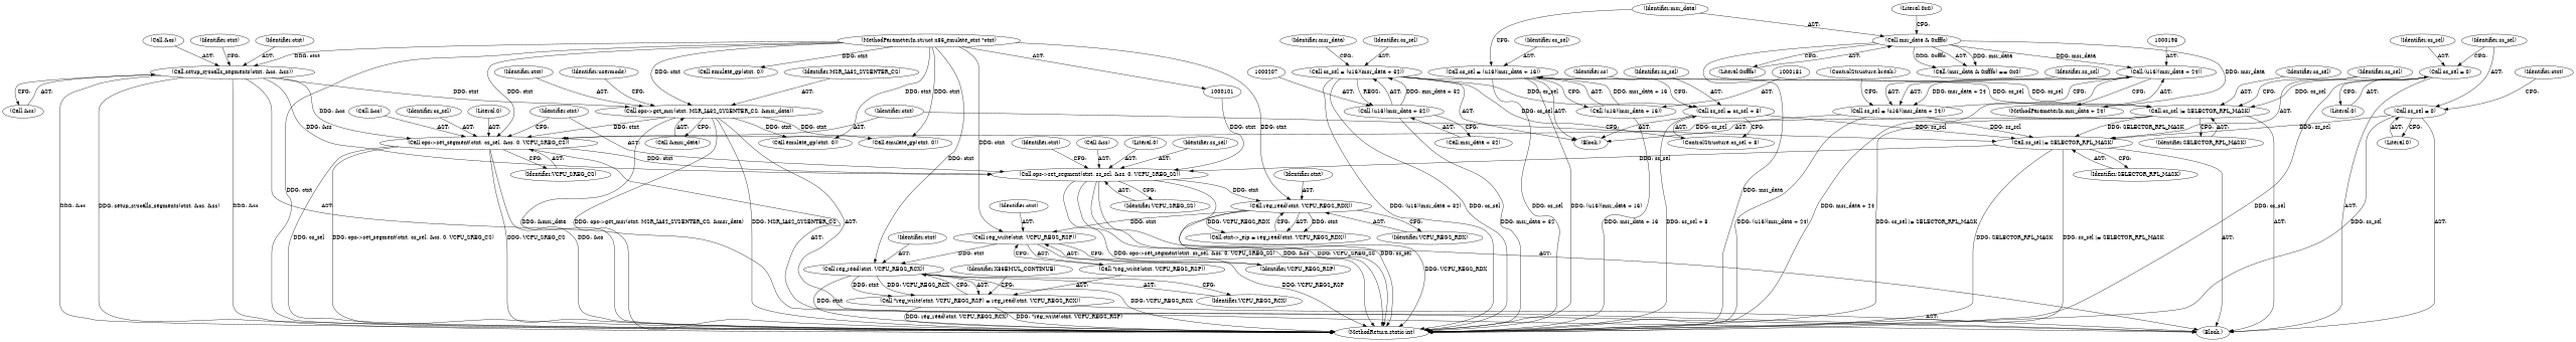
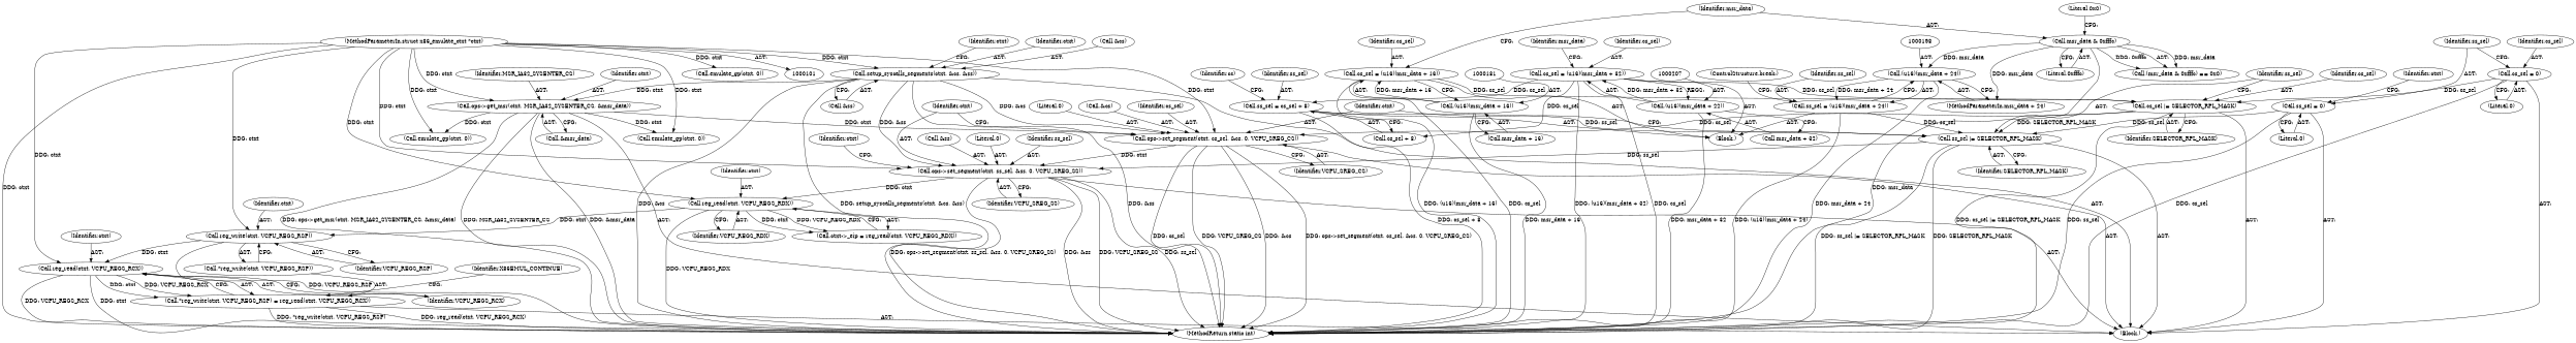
  digraph {
    n1 [label="(Call,reg_write(ctxt, VCPU_REGS_RSP))"]
    n2 [label="(Call,reg_read(ctxt, VCPU_REGS_RCX))"]
    n3 [label="(Call,*reg_write(ctxt, VCPU_REGS_RSP))"]
    n4 [label="(MethodReturn,static int)"]
    n5 [label="(Identifier,VCPU_REGS_RSP)"]
    n6 [label="(Call,*reg_write(ctxt, VCPU_REGS_RSP) = reg_read(ctxt, VCPU_REGS_RCX))"]
    n7 [label="(Identifier,VCPU_REGS_RCX)"]
    n8 [label="(Call,reg_read(ctxt, VCPU_REGS_RDX))"]
    n9 [label="(Call,ctxt->_eip = reg_read(ctxt, VCPU_REGS_RDX))"]
    n10 [label="(Identifier,VCPU_REGS_RDX)"]
    n11 [label="(Call,ops->set_segment(ctxt, ss_sel, &ss, 0, VCPU_SREG_SS))"]
    n12 [label="(Identifier,VCPU_SREG_SS)"]
    n13 [label="(Block,)"]
    n14 [label="(Call,ops->set_segment(ctxt, cs_sel, &cs, 0, VCPU_SREG_CS))"]
    n15 [label="(Identifier,VCPU_SREG_CS)"]
    n16 [label="(Call,ops->get_msr(ctxt, MSR_IA32_SYSENTER_CS, &msr_data))"]
    n17 [label="(Call,emulate_gp(ctxt, 0))"]
    n18 [label="(Call,&msr_data)"]
    n19 [label="(Call,emulate_gp(ctxt, 0))"]
    n20 [label="(Call,setup_syscalls_segments(ctxt, &cs, &ss))"]
    n21 [label="(Call,&ss)"]
    n22 [label="(MethodParameterIn,struct x86_emulate_ctxt *ctxt)"]
    n23 [label="(Call,emulate_gp(ctxt, 0))"]
    1000101
    n25 [label="(Call,cs_sel |= SELECTOR_RPL_MASK)"]
    n26 [label="(Call,ss_sel |= SELECTOR_RPL_MASK)"]
    n27 [label="(Identifier,SELECTOR_RPL_MASK)"]
    n28 [label="(Identifier,SELECTOR_RPL_MASK)"]
    n29 [label="(Call,cs_sel = (u16)(msr_data + 16))"]
    n30 [label="(Call,(u16)(msr_data + 16))"]
    n31 [label="(Block,)"]
+   n32 [label="(Call,msr_data + 16)"]
    n33 [label="(Call,cs_sel = 0)"]
    n34 [label="(Literal,0)"]
    n35 [label="(Call,cs_sel = (u16)(msr_data + 32))"]
-   n36 [label="(Call,(u16)(msr_data + 32))"]
+   n36 [label="(Call,(u16)(msr_data + 22))"]
    n37 [label="(Call,ss_sel = cs_sel + 8)"]
-   n38 [label="(ControlStructure,cs_sel + 8)"]
+   n38 [label="(Call,cs_sel + 8)"]
    n39 [label="(Call,msr_data + 32)"]
    n40 [label="(Call,ss_sel = 0)"]
    n41 [label="(Literal,0)"]
    n42 [label="(Call,ss_sel = (u16)(msr_data + 24))"]
    n43 [label="(Call,(u16)(msr_data + 24))"]
    n44 [label="(MethodParameterIn,msr_data + 24)"]
    n45 [label="(Call,msr_data & 0xfffc)"]
    n46 [label="(Literal,0xfffc)"]
    n47 [label="(Call,(msr_data & 0xfffc) == 0x0)"]
    n48 [label="(Identifier,ctxt)"]
-   n49 [label="(Identifier,usermode)"]
    n50 [label="(Identifier,ctxt)"]
    n51 [label="(Identifier,ctxt)"]
    n52 [label="(Literal,0x0)"]
    n53 [label="(Literal,0)"]
    n54 [label="(Identifier,cs_sel)"]
    n55 [label="(Identifier,cs_sel)"]
    n56 [label="(Identifier,cs)"]
    n57 [label="(Identifier,msr_data)"]
    n58 [label="(Identifier,MSR_IA32_SYSENTER_CS)"]
    n59 [label="(Call,&ss)"]
    n60 [label="(Identifier,ctxt)"]
    n61 [label="(Call,&cs)"]
    n62 [label="(Literal,0)"]
    n63 [label="(Identifier,msr_data)"]
    n64 [label="(Identifier,ss_sel)"]
    n65 [label="(Identifier,cs_sel)"]
    n66 [label="(Identifier,ss_sel)"]
    n67 [label="(ControlStructure,break;)"]
    n68 [label="(Identifier,ss_sel)"]
    n69 [label="(Call,&cs)"]
    n70 [label="(Identifier,ctxt)"]
    n71 [label="(Identifier,ctxt)"]
    n72 [label="(Identifier,ctxt)"]
    n73 [label="(Identifier,ctxt)"]
    n74 [label="(Identifier,ctxt)"]
    n75 [label="(Identifier,ss_sel)"]
    n76 [label="(Identifier,ss_sel)"]
    n77 [label="(Identifier,ctxt)"]
    n78 [label="(Identifier,cs_sel)"]
    n79 [label="(Identifier,X86EMUL_CONTINUE)"]
    n80 [label="(Identifier,cs_sel)"]
    1000181
    1000207
    1000198
    n1 -> n2 [label="DDG: ctxt"]
    n1 -> n3 [label="AST: "]
    n1 -> n4 [label="DDG: VCPU_REGS_RSP"]
    n1 -> n5 [label="CFG: "]
    n2 -> n4 [label="DDG: VCPU_REGS_RCX"]
    n2 -> n4 [label="DDG: ctxt"]
    n2 -> n6 [label="AST: "]
    n2 -> n6 [label="DDG: ctxt"]
    n2 -> n6 [label="DDG: VCPU_REGS_RCX"]
    n2 -> n7 [label="CFG: "]
    n3 -> n1 [label="CFG: "]
    n3 -> n6 [label="AST: "]
    n5 -> n1 [label="AST: "]
    n6 -> n2 [label="CFG: "]
    n6 -> n4 [label="DDG: reg_read(ctxt, VCPU_REGS_RCX)"]
    n6 -> n4 [label="DDG: *reg_write(ctxt, VCPU_REGS_RSP)"]
    n6 -> n13 [label="AST: "]
    n7 -> n2 [label="AST: "]
    n8 -> n1 [label="DDG: ctxt"]
    n8 -> n4 [label="DDG: VCPU_REGS_RDX"]
    n8 -> n9 [label="AST: "]
    n8 -> n9 [label="DDG: ctxt"]
    n8 -> n9 [label="DDG: VCPU_REGS_RDX"]
    n8 -> n10 [label="CFG: "]
    n9 -> n8 [label="CFG: "]
    n10 -> n8 [label="AST: "]
    n11 -> n4 [label="DDG: ops->set_segment(ctxt, ss_sel, &ss, 0, VCPU_SREG_SS)"]
    n11 -> n4 [label="DDG: &ss"]
    n11 -> n4 [label="DDG: VCPU_SREG_SS"]
    n11 -> n4 [label="DDG: ss_sel"]
    n11 -> n8 [label="DDG: ctxt"]
    n11 -> n12 [label="CFG: "]
    n11 -> n13 [label="AST: "]
    n12 -> n11 [label="AST: "]
    n14 -> n4 [label="DDG: &cs"]
    n14 -> n4 [label="DDG: ops->set_segment(ctxt, cs_sel, &cs, 0, VCPU_SREG_CS)"]
    n14 -> n4 [label="DDG: cs_sel"]
    n14 -> n4 [label="DDG: VCPU_SREG_CS"]
    n14 -> n11 [label="DDG: ctxt"]
    n14 -> n13 [label="AST: "]
    n14 -> n15 [label="CFG: "]
    n15 -> n14 [label="AST: "]
    n16 -> n4 [label="DDG: &msr_data"]
    n16 -> n4 [label="DDG: ops->get_msr(ctxt, MSR_IA32_SYSENTER_CS, &msr_data)"]
    n16 -> n4 [label="DDG: MSR_IA32_SYSENTER_CS"]
    n16 -> n13 [label="AST: "]
    n16 -> n14 [label="DDG: ctxt"]
    n16 -> n17 [label="DDG: ctxt"]
    n16 -> n18 [label="CFG: "]
    n16 -> n19 [label="DDG: ctxt"]
    n18 -> n16 [label="AST: "]
    n20 -> n4 [label="DDG: &ss"]
    n20 -> n4 [label="DDG: &cs"]
    n20 -> n4 [label="DDG: setup_syscalls_segments(ctxt, &cs, &ss)"]
    n20 -> n11 [label="DDG: &ss"]
    n20 -> n13 [label="AST: "]
    n20 -> n14 [label="DDG: &cs"]
    n20 -> n16 [label="DDG: ctxt"]
    n20 -> n21 [label="CFG: "]
    n21 -> n20 [label="AST: "]
    n22 -> n1 [label="DDG: ctxt"]
    n22 -> n2 [label="DDG: ctxt"]
    n22 -> n4 [label="DDG: ctxt"]
    n22 -> n8 [label="DDG: ctxt"]
-   1000101 -> n11 [label="DDG: ctxt"]
+   n22 -> n11 [label="DDG: ctxt"]
    n22 -> n14 [label="DDG: ctxt"]
    n22 -> n16 [label="DDG: ctxt"]
    n22 -> n17 [label="DDG: ctxt"]
    n22 -> n19 [label="DDG: ctxt"]
    n22 -> n20 [label="DDG: ctxt"]
    n22 -> n23 [label="DDG: ctxt"]
    n22 -> 1000101 [label="AST: "]
    n25 -> n4 [label="DDG: cs_sel |= SELECTOR_RPL_MASK"]
    n25 -> n13 [label="AST: "]
    n25 -> n14 [label="DDG: cs_sel"]
    n25 -> n26 [label="DDG: SELECTOR_RPL_MASK"]
    n25 -> n27 [label="CFG: "]
    n26 -> n4 [label="DDG: SELECTOR_RPL_MASK"]
    n26 -> n4 [label="DDG: ss_sel |= SELECTOR_RPL_MASK"]
    n26 -> n11 [label="DDG: ss_sel"]
    n26 -> n13 [label="AST: "]
    n26 -> n28 [label="CFG: "]
    n27 -> n25 [label="AST: "]
    n28 -> n26 [label="AST: "]
    n29 -> n4 [label="DDG: cs_sel"]
    n29 -> n4 [label="DDG: (u16)(msr_data + 16)"]
    n29 -> n25 [label="DDG: cs_sel"]
    n29 -> n30 [label="CFG: "]
    n29 -> n31 [label="AST: "]
    n30 -> n4 [label="DDG: msr_data + 16"]
    n30 -> n29 [label="AST: "]
    n30 -> n29 [label="DDG: msr_data + 16"]
+   n30 -> n32 [label="CFG: "]
+   n32 -> n30 [label="AST: "]
    n33 -> n4 [label="DDG: cs_sel"]
    n33 -> n13 [label="AST: "]
    n33 -> n25 [label="DDG: cs_sel"]
    n33 -> n34 [label="CFG: "]
    n34 -> n33 [label="AST: "]
    n35 -> n4 [label="DDG: (u16)(msr_data + 32)"]
    n35 -> n4 [label="DDG: cs_sel"]
    n35 -> n25 [label="DDG: cs_sel"]
    n35 -> n31 [label="AST: "]
    n35 -> n36 [label="REGS: "]
    n35 -> n37 [label="DDG: cs_sel"]
    n35 -> n38 [label="DDG: cs_sel"]
    n36 -> n4 [label="DDG: msr_data + 32"]
    n36 -> n35 [label="AST: "]
    n36 -> n35 [label="DDG: msr_data + 32"]
    n36 -> n39 [label="CFG: "]
    n37 -> n4 [label="DDG: cs_sel + 8"]
    n37 -> n26 [label="DDG: ss_sel"]
    n37 -> n31 [label="AST: "]
    n37 -> n38 [label="CFG: "]
    n38 -> n37 [label="AST: "]
    n39 -> n36 [label="AST: "]
    n40 -> n4 [label="DDG: ss_sel"]
    n40 -> n13 [label="AST: "]
    n40 -> n26 [label="DDG: ss_sel"]
    n40 -> n41 [label="CFG: "]
    n41 -> n40 [label="AST: "]
    n42 -> n4 [label="DDG: (u16)(msr_data + 24)"]
    n42 -> n26 [label="DDG: ss_sel"]
    n42 -> n31 [label="AST: "]
    n42 -> n43 [label="CFG: "]
    n43 -> n4 [label="DDG: msr_data + 24"]
    n43 -> n42 [label="AST: "]
    n43 -> n42 [label="DDG: msr_data + 24"]
    n43 -> n44 [label="CFG: "]
    n44 -> n43 [label="AST: "]
    n45 -> n4 [label="DDG: msr_data"]
    n45 -> n43 [label="DDG: msr_data"]
    n45 -> n44 [label="DDG: msr_data"]
    n45 -> n46 [label="CFG: "]
    n45 -> n47 [label="AST: "]
    n45 -> n47 [label="DDG: msr_data"]
    n45 -> n47 [label="DDG: 0xfffc"]
    n46 -> n45 [label="AST: "]
    n48 -> n1 [label="AST: "]
-   n49 -> n16 [label="CFG: "]
    n50 -> n40 [label="CFG: "]
    n51 -> n11 [label="CFG: "]
    n52 -> n45 [label="CFG: "]
    n53 -> n14 [label="AST: "]
    n54 -> n35 [label="AST: "]
    n55 -> n29 [label="AST: "]
    n56 -> n37 [label="CFG: "]
    n57 -> n29 [label="CFG: "]
    n57 -> n45 [label="AST: "]
    n58 -> n16 [label="AST: "]
    n59 -> n11 [label="AST: "]
    n60 -> n14 [label="AST: "]
    n60 -> n26 [label="CFG: "]
    n61 -> n20 [label="AST: "]
    n62 -> n11 [label="AST: "]
    n63 -> n35 [label="CFG: "]
    n64 -> n25 [label="CFG: "]
    n64 -> n26 [label="AST: "]
    n65 -> n33 [label="AST: "]
    n66 -> n11 [label="AST: "]
    n67 -> n42 [label="CFG: "]
    n68 -> n33 [label="CFG: "]
    n68 -> n40 [label="AST: "]
    n69 -> n14 [label="AST: "]
    n70 -> n16 [label="AST: "]
    n71 -> n2 [label="AST: "]
    n72 -> n20 [label="CFG: "]
    n73 -> n8 [label="AST: "]
    n74 -> n20 [label="AST: "]
    n75 -> n37 [label="AST: "]
    n76 -> n42 [label="AST: "]
    n77 -> n11 [label="AST: "]
    n77 -> n14 [label="CFG: "]
    n78 -> n25 [label="AST: "]
    n79 -> n6 [label="CFG: "]
    n80 -> n14 [label="AST: "]
    1000181 -> n30 [label="AST: "]
    1000207 -> n36 [label="AST: "]
    1000198 -> n43 [label="AST: "]
  }
